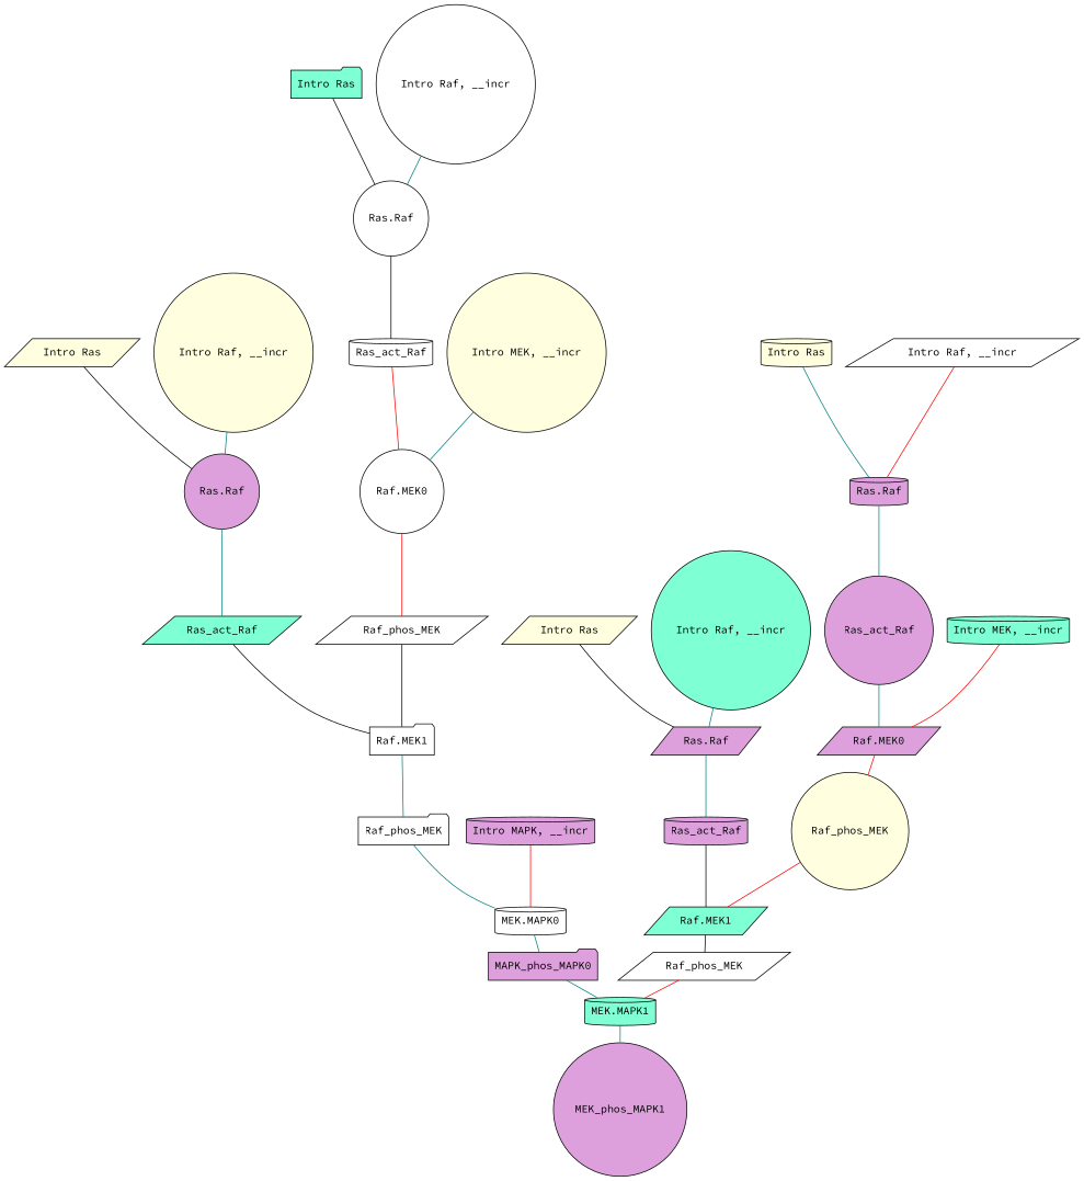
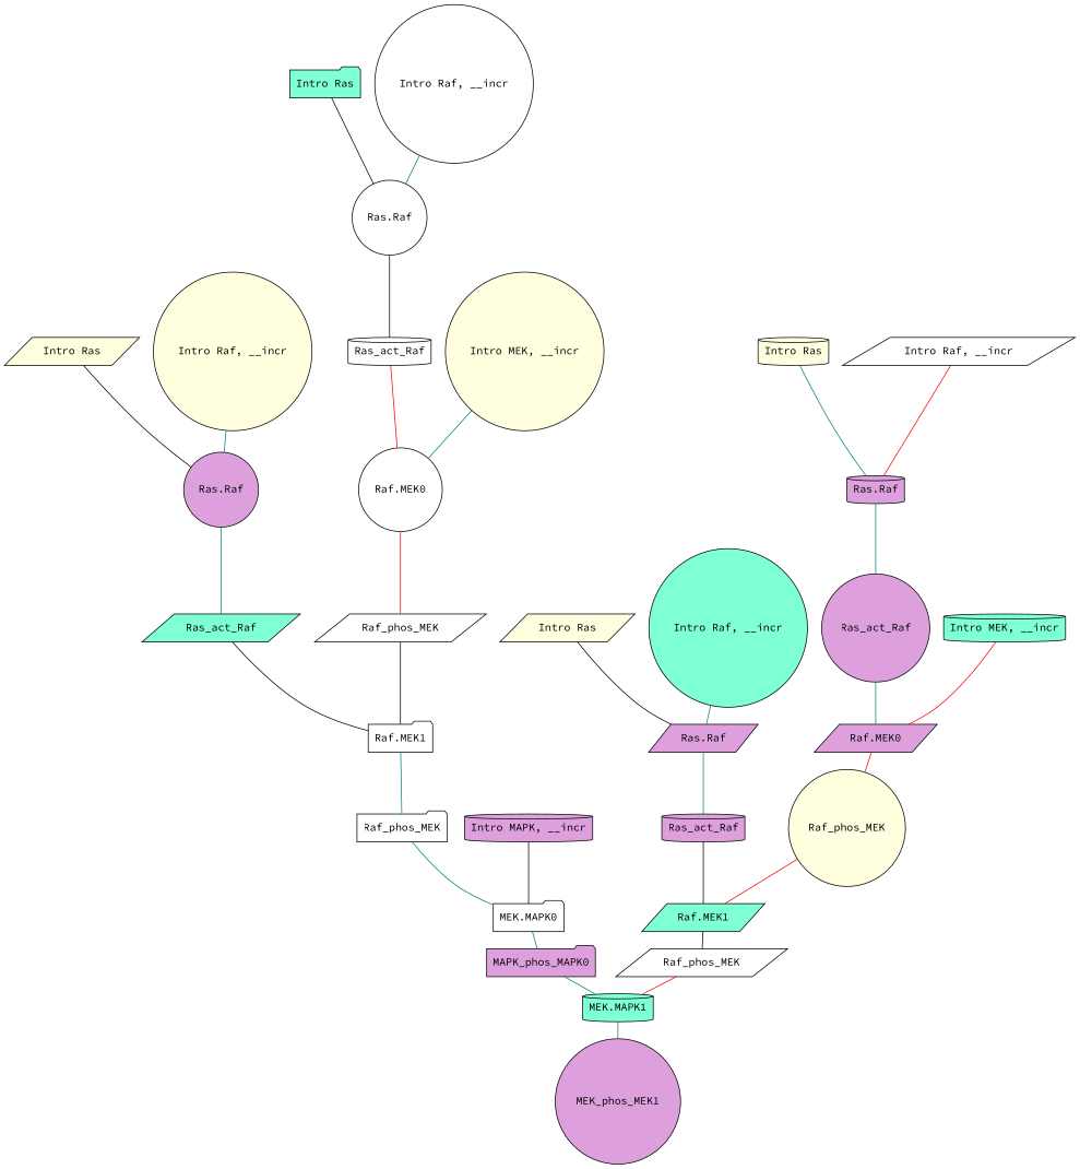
  digraph {
    fontname="Source Code Pro"
    rankdir=TB
    ranksep=0.30
    node [fillcolor=white fontname="Source Code Pro" shape=circle style=filled]
    edge [color=teal dir=none fontname="Source Code Pro"]
    n1 [fillcolor=aquamarine label="Intro Ras" shape=folder]
    n2 [label="Ras.Raf"]
    n3 [label=Ras_act_Raf shape=cylinder]
    n4 [fillcolor=lightyellow label="Intro Ras" shape=parallelogram]
    n5 [fillcolor=plum label="Ras.Raf" shape=parallelogram]
    n6 [fillcolor=plum label=Ras_act_Raf shape=cylinder]
    n7 [fillcolor=lightyellow label="Intro Ras" shape=parallelogram]
    n8 [fillcolor=plum label="Ras.Raf"]
    n9 [fillcolor=aquamarine label=Ras_act_Raf shape=parallelogram]
    n10 [fillcolor=lightyellow label="Intro Ras" shape=cylinder]
    n11 [fillcolor=plum label="Ras.Raf" shape=cylinder]
    n12 [fillcolor=plum label=Ras_act_Raf]
    n13 [label="Intro Raf, __incr"]
    n14 [label="Intro Raf, __incr" shape=parallelogram]
    n15 [fillcolor=aquamarine label="Intro Raf, __incr"]
    n16 [fillcolor=lightyellow label="Intro Raf, __incr"]
    n17 [fillcolor=aquamarine label="Intro MEK, __incr" shape=cylinder]
    n18 [fillcolor=plum label="Raf.MEK0" shape=parallelogram]
    n19 [fillcolor=lightyellow label=Raf_phos_MEK]
    n20 [fillcolor=lightyellow label="Intro MEK, __incr"]
    n21 [label="Raf.MEK0"]
    n22 [label=Raf_phos_MEK shape=parallelogram]
    n23 [fillcolor=plum label="Intro MAPK, __incr" shape=cylinder]
-   n24 [label="MEK.MAPK0" shape=cylinder]
+   n24 [label="MEK.MAPK0" shape=folder]
    n25 [fillcolor=plum label=MAPK_phos_MAPK0 shape=folder]
    n26 [label="Raf.MEK1" shape=folder]
    n27 [label=Raf_phos_MEK shape=folder]
    n28 [fillcolor=aquamarine label="Raf.MEK1" shape=parallelogram]
    n29 [fillcolor=aquamarine label="MEK.MAPK1" shape=cylinder]
    n30 [label=Raf_phos_MEK shape=parallelogram]
-   n31 [fillcolor=plum label=MEK_phos_MAPK1]
+   n31 [fillcolor=plum label=MEK_phos_MEK1]
    n1 -> n2 [color=black]
    n2 -> n3 [color=black]
    n3 -> n21 [color=red]
    n4 -> n5 [color=black]
    n5 -> n6
    n6 -> n28 [color=black]
    n7 -> n8 [color=black]
    n8 -> n9
    n9 -> n26 [color=black]
    n10 -> n11
    n11 -> n12
    n12 -> n18
    n13 -> n2
    n14 -> n11 [color=red]
    n15 -> n5
    n16 -> n8
    n17 -> n18 [color=red]
    n18 -> n19 [color=red]
    n19 -> n28 [color=red]
    n20 -> n21
    n21 -> n22 [color=red]
    n22 -> n26 [color=black]
-   n23 -> n24 [color=red]
+   n23 -> n24 [color=black]
    n24 -> n25
    n25 -> n29
    n26 -> n27
    n27 -> n24
    n28 -> n30 [color=black]
    n29 -> n31
    n30 -> n29 [color=red]
  }
